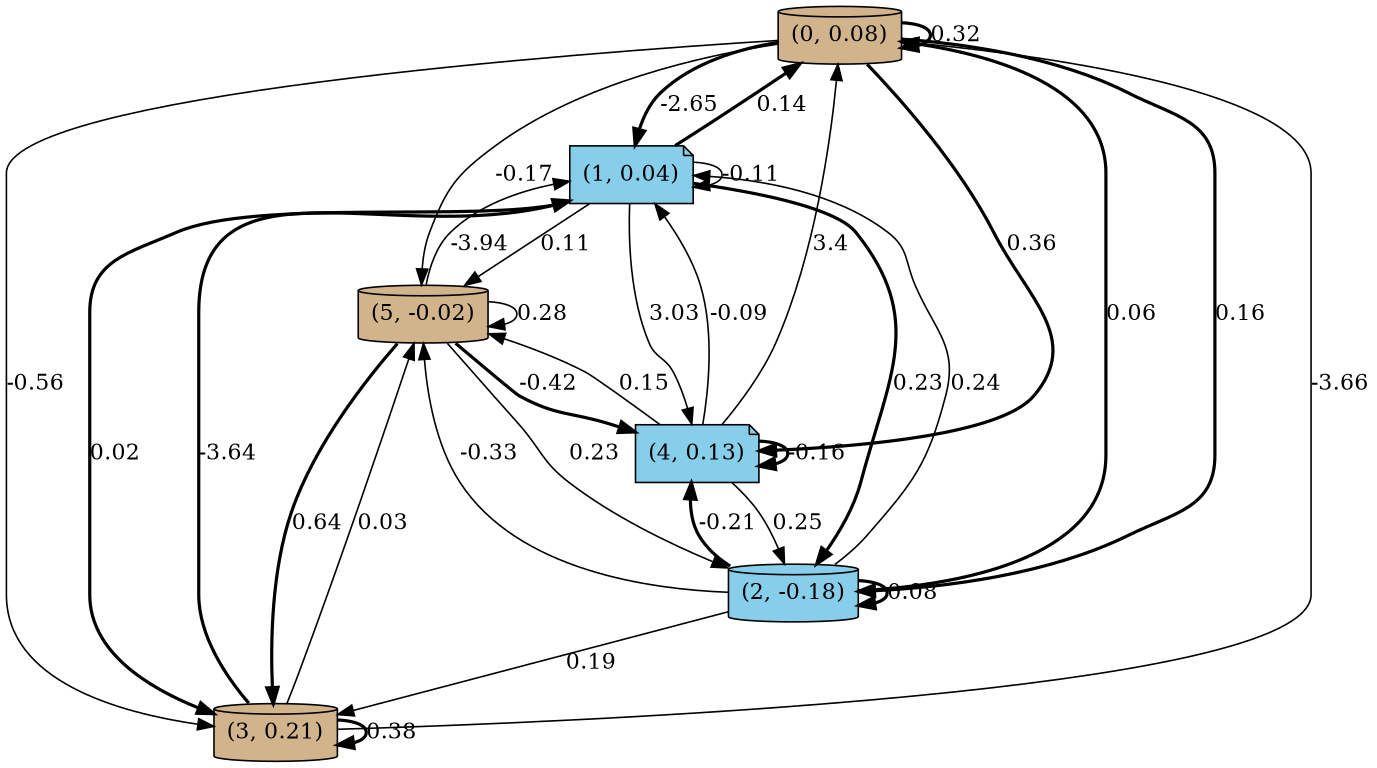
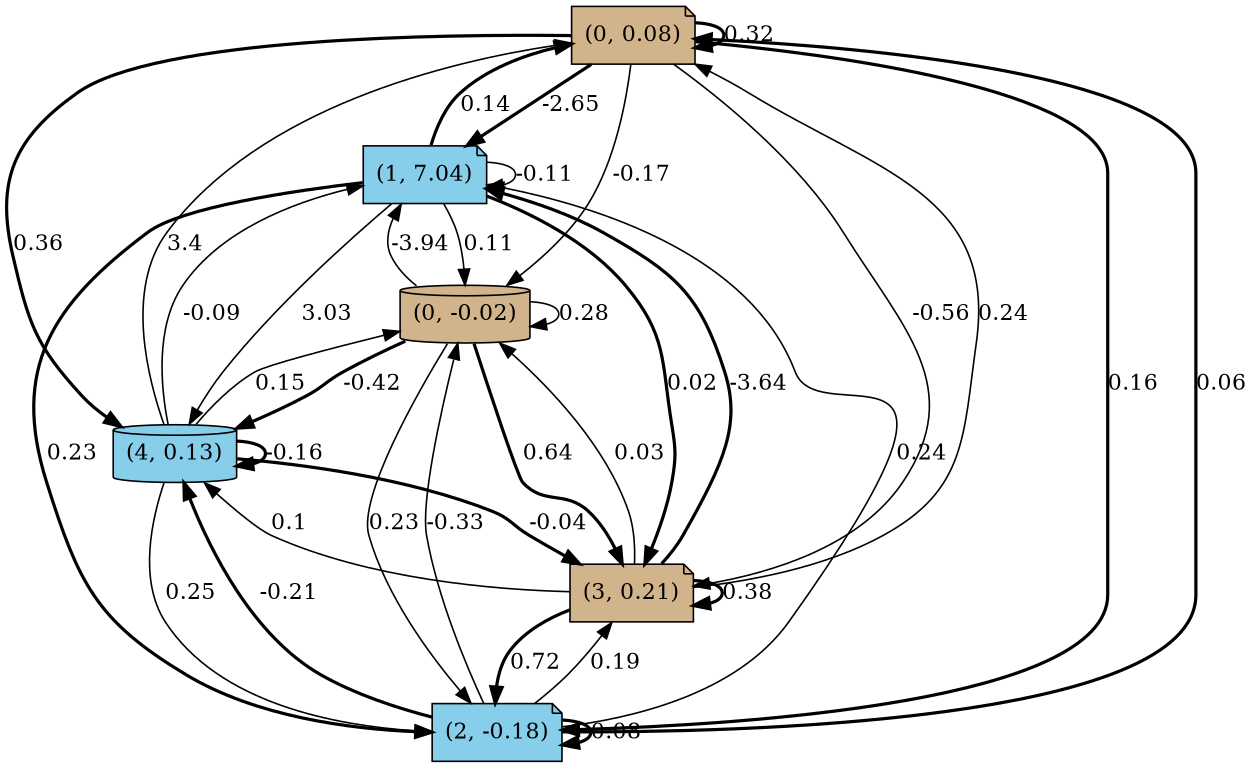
  digraph {
    node [fillcolor=tan shape=cylinder style=filled]
    edge [style=solid]
-   n1 [label="(0, 0.08)"]
-   n2 [fillcolor=skyblue label="(1, 0.04)" shape=note]
-   n3 [fillcolor=skyblue label="(2, -0.18)"]
-   n4 [label="(3, 0.21)"]
-   n5 [fillcolor=skyblue label="(4, 0.13)" shape=note]
-   n6 [label="(5, -0.02)"]
+   n1 [label="(0, 0.08)" shape=note]
+   n2 [fillcolor=skyblue label="(1, 7.04)" shape=note]
+   n3 [fillcolor=skyblue label="(2, -0.18)" shape=note]
+   n4 [label="(3, 0.21)" shape=note]
+   n5 [fillcolor=skyblue label="(4, 0.13)"]
+   n6 [label="(0, -0.02)"]
    n1 -> n1 [label=0.32 style=bold]
    n1 -> n2 [label=-2.65 style=bold]
    n1 -> n3 [label=0.16 style=bold]
    n1 -> n4 [label=-0.56]
    n1 -> n5 [label=0.36 style=bold]
    n1 -> n6 [label=-0.17]
    n2 -> n1 [label=0.14 style=bold]
    n2 -> n2 [label=-0.11]
    n2 -> n3 [label=0.23 style=bold]
    n2 -> n4 [label=0.02 style=bold]
    n2 -> n5 [label=3.03]
    n2 -> n6 [label=0.11]
    n3 -> n1 [label=0.06 style=bold]
    n3 -> n2 [label=0.24]
    n3 -> n3 [label=0.08 style=bold]
    n3 -> n4 [label=0.19]
    n3 -> n5 [label=-0.21 style=bold]
    n3 -> n6 [label=-0.33]
-   n4 -> n1 [label=-3.66]
+   n4 -> n1 [label=0.24]
    n4 -> n2 [label=-3.64 style=bold]
+   n4 -> n3 [label=0.72 style=bold]
    n4 -> n4 [label=0.38 style=bold]
+   n4 -> n5 [label=0.1]
    n4 -> n6 [label=0.03]
    n5 -> n1 [label=3.4]
    n5 -> n2 [label=-0.09]
    n5 -> n3 [label=0.25]
+   n5 -> n4 [label=-0.04 style=bold]
    n5 -> n5 [label=-0.16 style=bold]
    n5 -> n6 [label=0.15]
    n6 -> n2 [label=-3.94]
    n6 -> n3 [label=0.23]
    n6 -> n4 [label=0.64 style=bold]
    n6 -> n5 [label=-0.42 style=bold]
    n6 -> n6 [label=0.28]
  }
